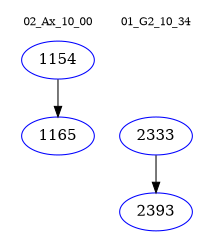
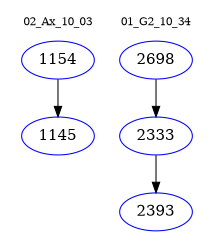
  digraph {
    node [color=blue]
    edge [color=black]
    n1 [label=1154]
-   n2 [label=1165]
+   n2 [label=1145]
+   n3 [label=2698]
    n4 [label=2333]
    n5 [label=2393]
    subgraph cluster_1 {
      color=white
      fontsize=10
-     label="02_Ax_10_00"
+     label="02_Ax_10_03"
      n1
      n2
    }
    subgraph cluster_2 {
      color=white
      fontsize=10
      label="01_G2_10_34"
+     n3
      n4
      n5
    }
    n1 -> n2
+   n3 -> n4
    n4 -> n5
  }
